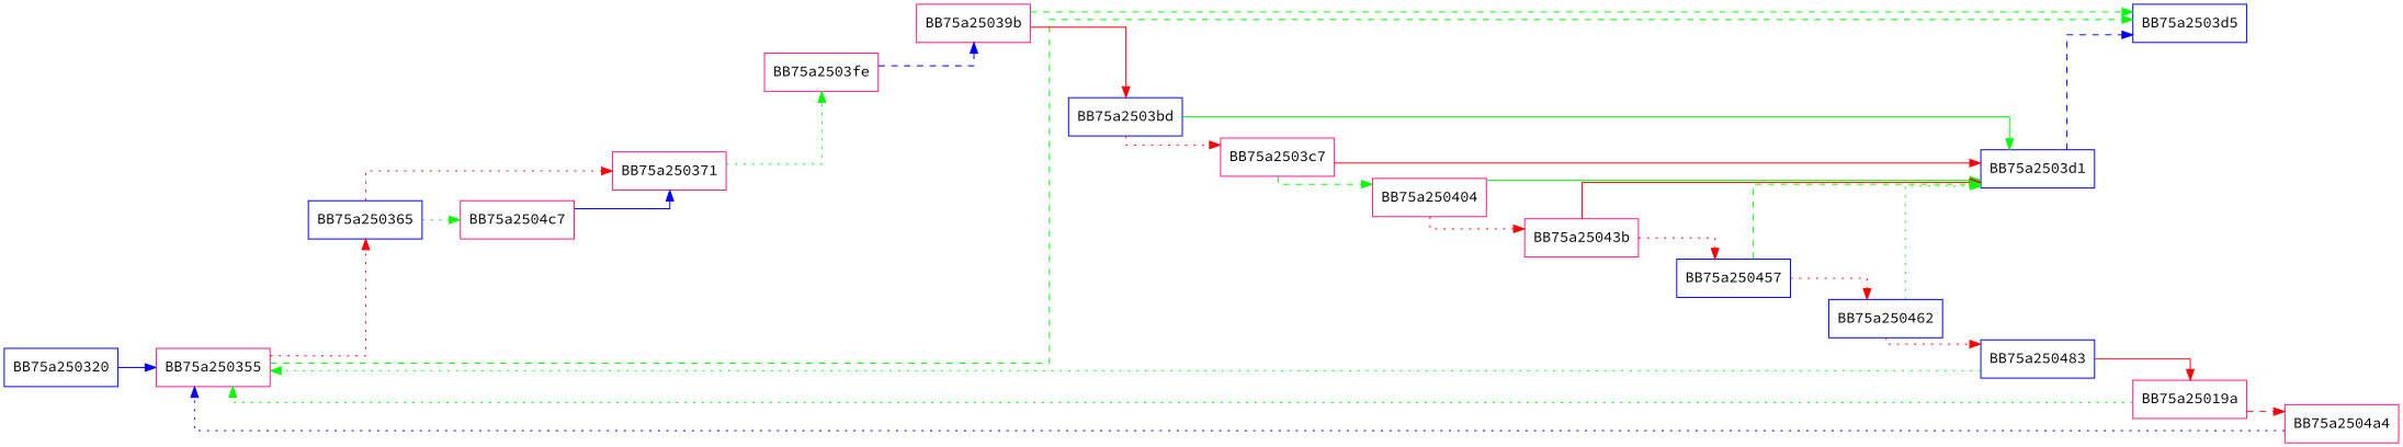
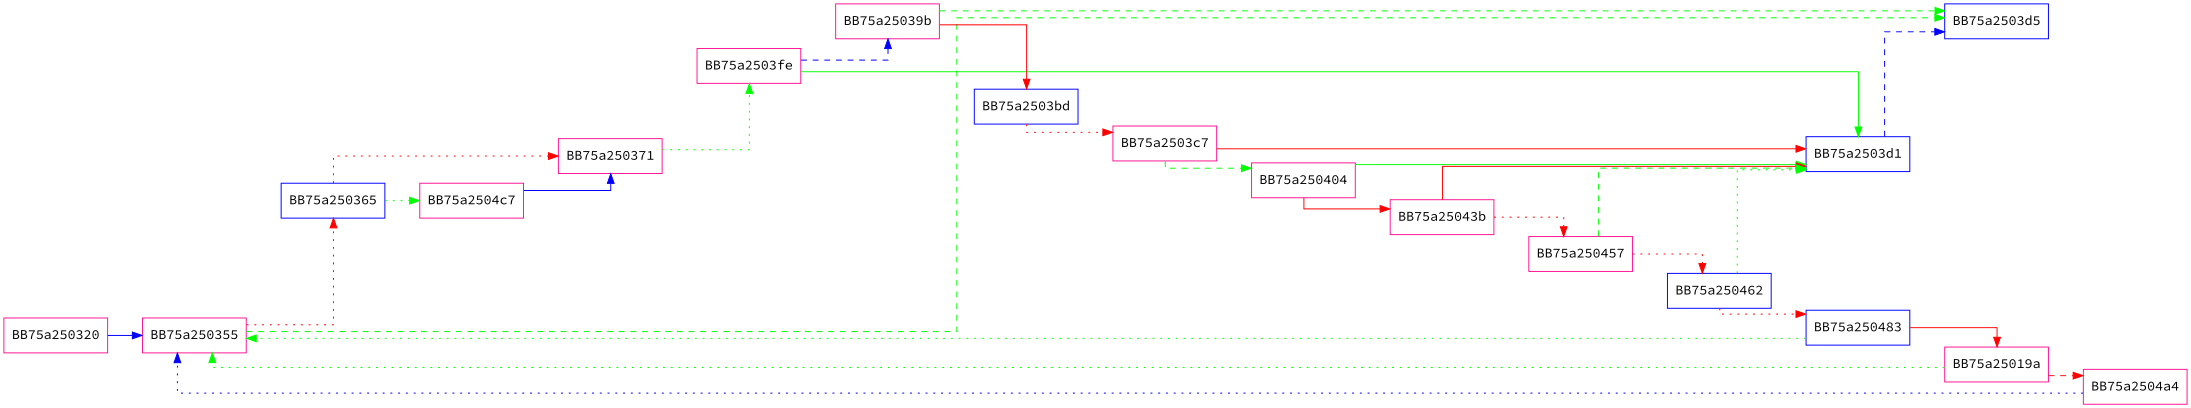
  digraph {
    fontname="Source Code Pro"
    rankdir=LR
    splines=ortho
    node [color=deeppink fontname="Source Code Pro" shape=box]
    edge [color=red fontname="Source Code Pro" style=dotted]
    BB75a250355
-   BB75a250320 [color=blue]
+   BB75a250320
    BB75a2503d5 [color=blue]
    BB75a250365 [color=blue]
    BB75a2504c7
    BB75a250371
    BB75a2503fe
    BB75a25039b
    BB75a2503bd [color=blue]
    BB75a2503d1 [color=blue]
    BB75a2503c7
    BB75a250404
    BB75a25043b
-   BB75a250457 [color=blue]
+   BB75a250457
    BB75a250462 [color=blue]
    BB75a250483 [color=blue]
    n17 [label=BB75a25019a]
    BB75a2504a4
    BB75a250355 -> BB75a2503d5 [color=green style=dashed]
    BB75a250355 -> BB75a250365
    BB75a250320 -> BB75a250355 [color=blue style=solid]
    BB75a250365 -> BB75a2504c7 [color=green]
    BB75a250365 -> BB75a250371
    BB75a2504c7 -> BB75a250371 [color=blue style=solid]
    BB75a250371 -> BB75a2503fe [color=green]
    BB75a2503fe -> BB75a25039b [color=blue style=dashed]
    BB75a25039b -> BB75a2503d5 [color=green style=dashed]
    BB75a25039b -> BB75a2503bd [style=solid]
-   BB75a2503bd -> BB75a2503d1 [color=green style=solid]
+   BB75a2503fe -> BB75a2503d1 [color=green style=solid]
    BB75a2503bd -> BB75a2503c7
    BB75a2503d1 -> BB75a2503d5 [color=blue style=dashed]
    BB75a2503c7 -> BB75a2503d1 [style=solid]
    BB75a2503c7 -> BB75a250404 [color=green style=dashed]
    BB75a250404 -> BB75a2503d1 [color=green style=solid]
-   BB75a250404 -> BB75a25043b
+   BB75a250404 -> BB75a25043b [style=solid]
    BB75a25043b -> BB75a2503d1 [style=solid]
    BB75a25043b -> BB75a250457
    BB75a250457 -> BB75a2503d1 [color=green style=dashed]
    BB75a250457 -> BB75a250462
    BB75a250462 -> BB75a2503d1 [color=green]
    BB75a250462 -> BB75a250483
    BB75a250483 -> BB75a250355 [color=green]
    BB75a250483 -> n17 [style=solid]
    n17 -> BB75a250355 [color=green]
    n17 -> BB75a2504a4 [style=dashed]
    BB75a2504a4 -> BB75a250355 [color=blue]
  }
